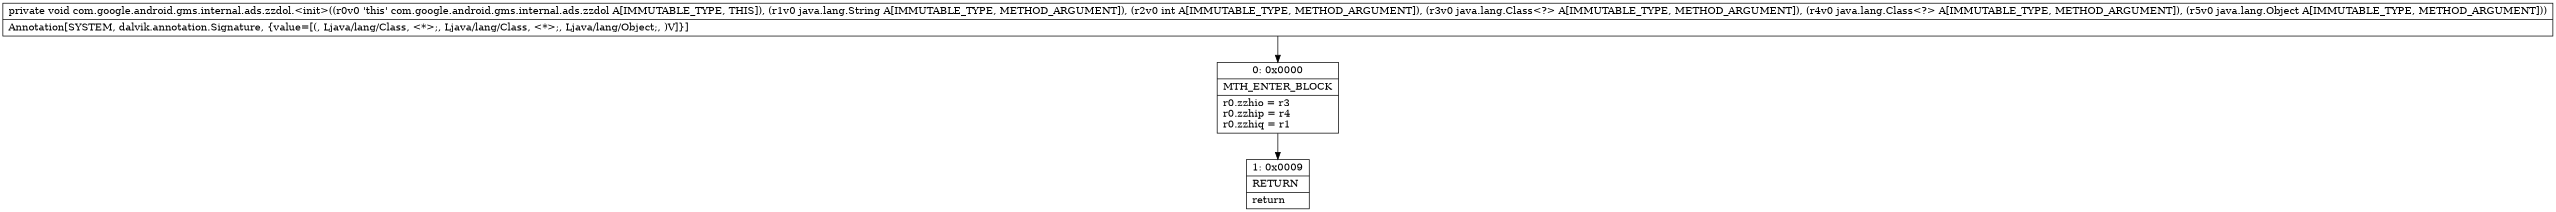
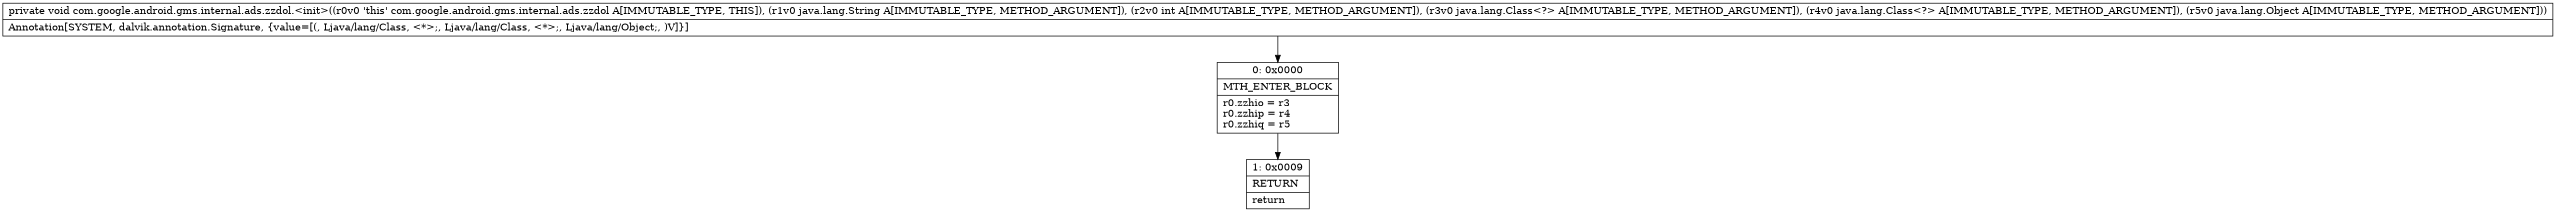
  digraph {
    node [shape=record]
-   n1 [label="{0\:\ 0x0000|MTH_ENTER_BLOCK\l|r0.zzhio = r3\lr0.zzhip = r4\lr0.zzhiq = r1\l}"]
+   n1 [label="{0\:\ 0x0000|MTH_ENTER_BLOCK\l|r0.zzhio = r3\lr0.zzhip = r4\lr0.zzhiq = r5\l}"]
    n2 [label="{1\:\ 0x0009|RETURN\l|return\l}"]
    n3 [label="{private void com.google.android.gms.internal.ads.zzdol.\<init\>((r0v0 'this' com.google.android.gms.internal.ads.zzdol A[IMMUTABLE_TYPE, THIS]), (r1v0 java.lang.String A[IMMUTABLE_TYPE, METHOD_ARGUMENT]), (r2v0 int A[IMMUTABLE_TYPE, METHOD_ARGUMENT]), (r3v0 java.lang.Class\<?\> A[IMMUTABLE_TYPE, METHOD_ARGUMENT]), (r4v0 java.lang.Class\<?\> A[IMMUTABLE_TYPE, METHOD_ARGUMENT]), (r5v0 java.lang.Object A[IMMUTABLE_TYPE, METHOD_ARGUMENT]))  | Annotation[SYSTEM, dalvik.annotation.Signature, \{value=[(, Ljava\/lang\/Class, \<*\>;, Ljava\/lang\/Class, \<*\>;, Ljava\/lang\/Object;, )V]\}]\l}"]
    n1 -> n2
    n3 -> n1
  }
